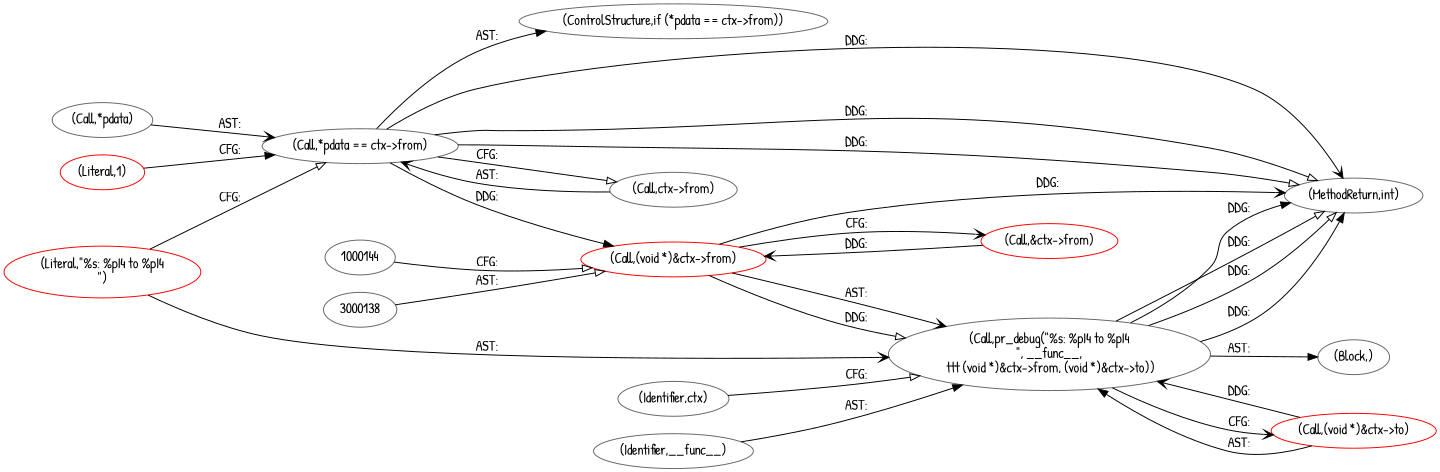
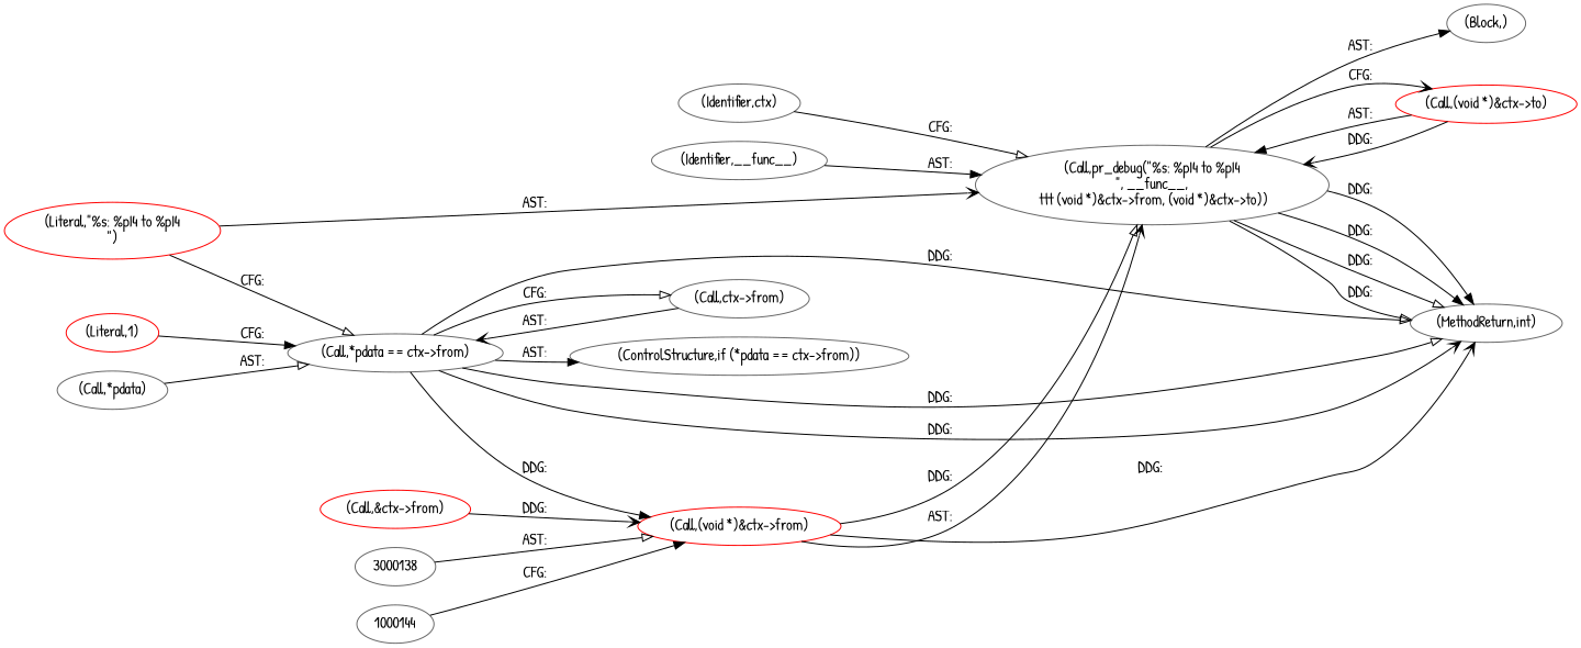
  digraph {
    fontname="Patrick Hand"
    rankdir=LR
    node [color=gray40 fontname="Patrick Hand"]
    edge [arrowhead=vee fontname="Patrick Hand"]
    n1 [label="(Call,*pdata == ctx->from)"]
    n2 [color=red label="(Call,(void *)&ctx->from)"]
    n3 [label="(ControlStructure,if (*pdata == ctx->from))"]
    n4 [label="(MethodReturn,int)"]
    n5 [label="(Call,ctx->from)"]
    n6 [label="(Call,pr_debug(\"%s: %pI4 to %pI4\n\", __func__,\n \t\t\t (void *)&ctx->from, (void *)&ctx->to))"]
    n7 [color=red label="(Call,&ctx->from)"]
    n8 [label="(Block,)"]
    n9 [color=red label="(Call,(void *)&ctx->to)"]
    n10 [color=red label="(Literal,1)"]
    n11 [label="(Identifier,ctx)"]
    n12 [label="(Call,*pdata)"]
    n13 [label="(Identifier,__func__)"]
    n14 [color=red label="(Literal,\"%s: %pI4 to %pI4\n\")"]
    n15 [label=3000138]
    1000144
    n1 -> n2 [arrowhead=normal label="DDG: "]
    n1 -> n3 [arrowhead=normal label="AST: "]
    n1 -> n4 [arrowhead=onormal label="DDG: "]
    n1 -> n4 [label="DDG: "]
    n1 -> n4 [arrowhead=onormal label="DDG: "]
    n1 -> n5 [arrowhead=onormal label="CFG: "]
    n2 -> n4 [label="DDG: "]
    n2 -> n6 [label="AST: "]
    n2 -> n6 [arrowhead=onormal label="DDG: "]
-   n2 -> n7 [label="CFG: "]
    n5 -> n1 [label="AST: "]
    n6 -> n4 [arrowhead=normal label="DDG: "]
    n6 -> n4 [arrowhead=normal label="DDG: "]
    n6 -> n4 [arrowhead=onormal label="DDG: "]
    n6 -> n4 [arrowhead=onormal label="DDG: "]
    n6 -> n8 [arrowhead=normal label="AST: "]
    n6 -> n9 [label="CFG: "]
    n7 -> n2 [label="DDG: "]
    n9 -> n6 [arrowhead=normal label="AST: "]
    n9 -> n6 [label="DDG: "]
    n10 -> n1 [arrowhead=normal label="CFG: "]
    n11 -> n6 [arrowhead=onormal label="CFG: "]
-   n12 -> n1 [label="AST: "]
+   n12 -> n1 [arrowhead=onormal label="AST: "]
    n13 -> n6 [arrowhead=normal label="AST: "]
    n14 -> n1 [arrowhead=onormal label="CFG: "]
    n14 -> n6 [label="AST: "]
    n15 -> n2 [arrowhead=onormal label="AST: "]
-   1000144 -> n2 [arrowhead=onormal label="CFG: "]
+   1000144 -> n2 [arrowhead=normal label="CFG: "]
  }
